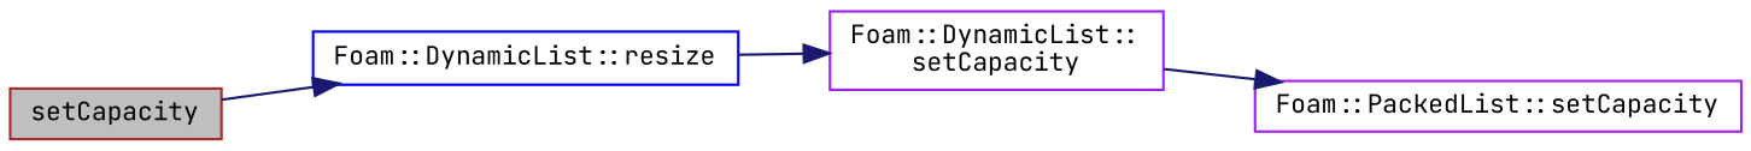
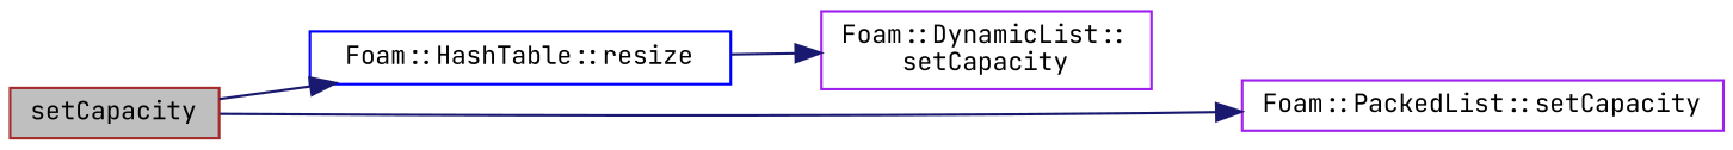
  digraph {
    fontname="JetBrains Mono"
    rankdir=LR
    node [color=purple fontname="JetBrains Mono" fontsize=10 shape=record]
    edge [color=midnightblue fontname="JetBrains Mono" fontsize=10 labelfontname=FreeSans labelfontsize=10 style=solid]
    n1 [color=brown fillcolor=grey75 fontcolor=black height=0.2 label=setCapacity style=filled width=0.4]
-   n2 [color=blue height=0.2 label="Foam::DynamicList::resize" width=0.4]
+   n2 [color=blue height=0.2 label="Foam::HashTable::resize" width=0.4]
    n3 [height=0.2 label="Foam::PackedList::setCapacity" width=0.4]
    n4 [height=0.2 label="Foam::DynamicList::\lsetCapacity" width=0.4]
    n1 -> n2
-   n4 -> n3
+   n1 -> n3
    n2 -> n4
  }
